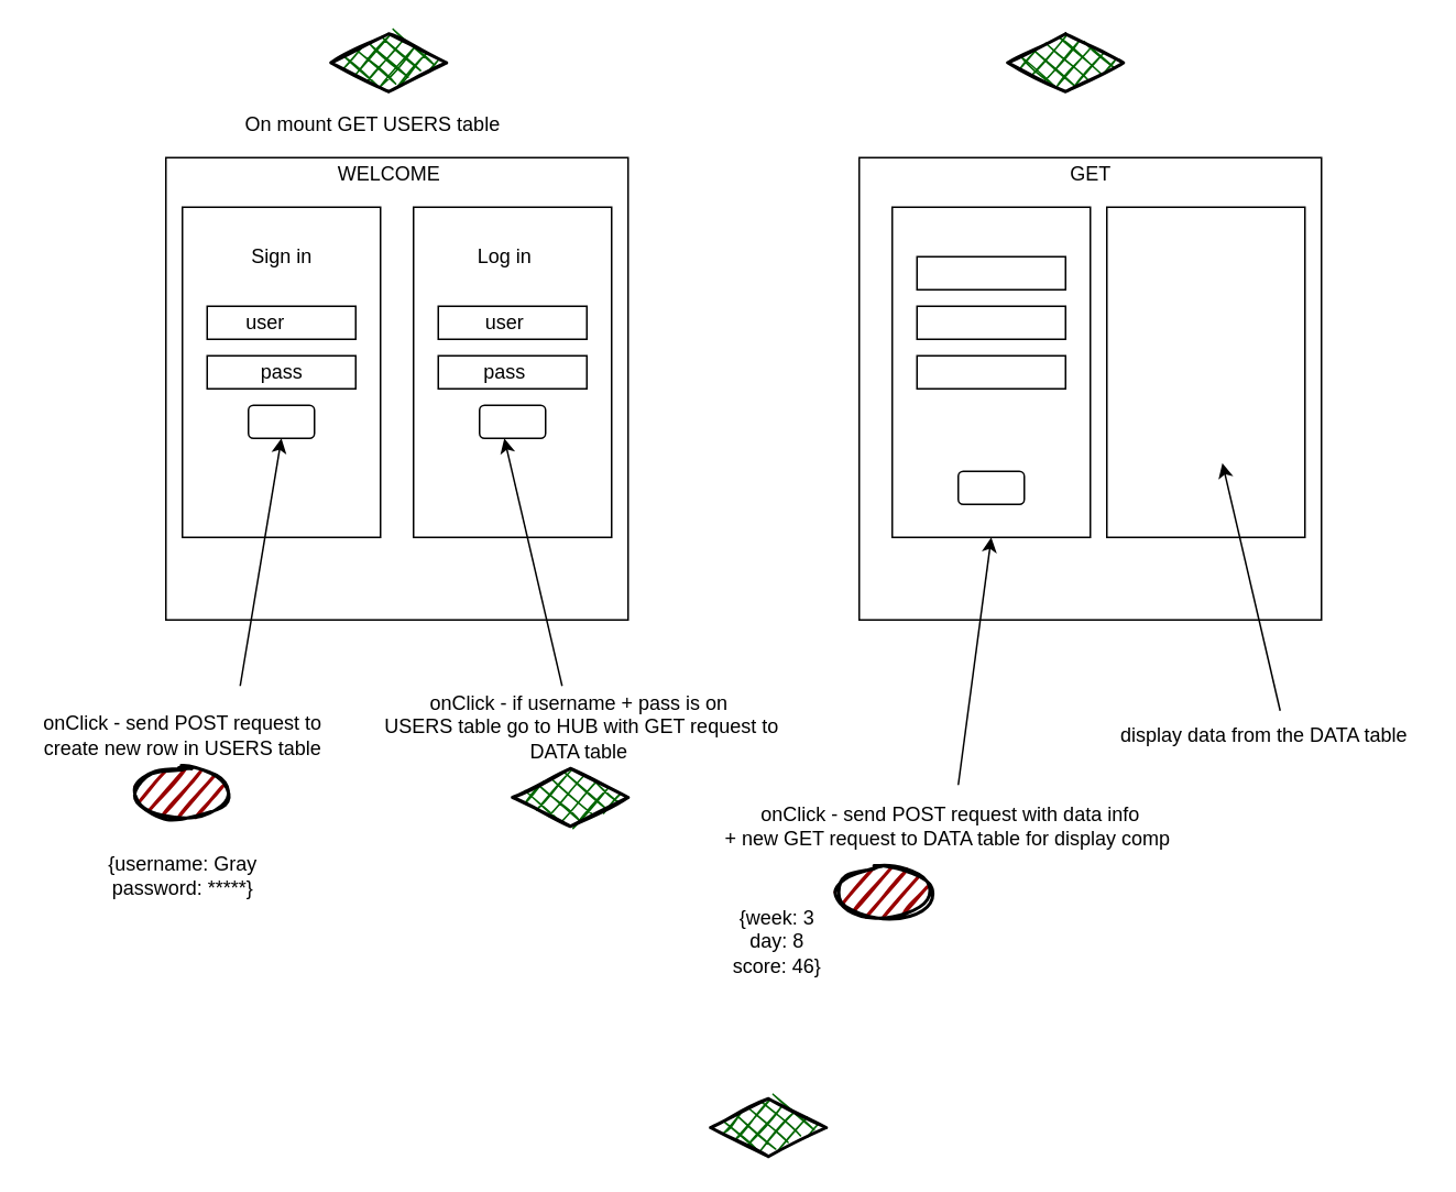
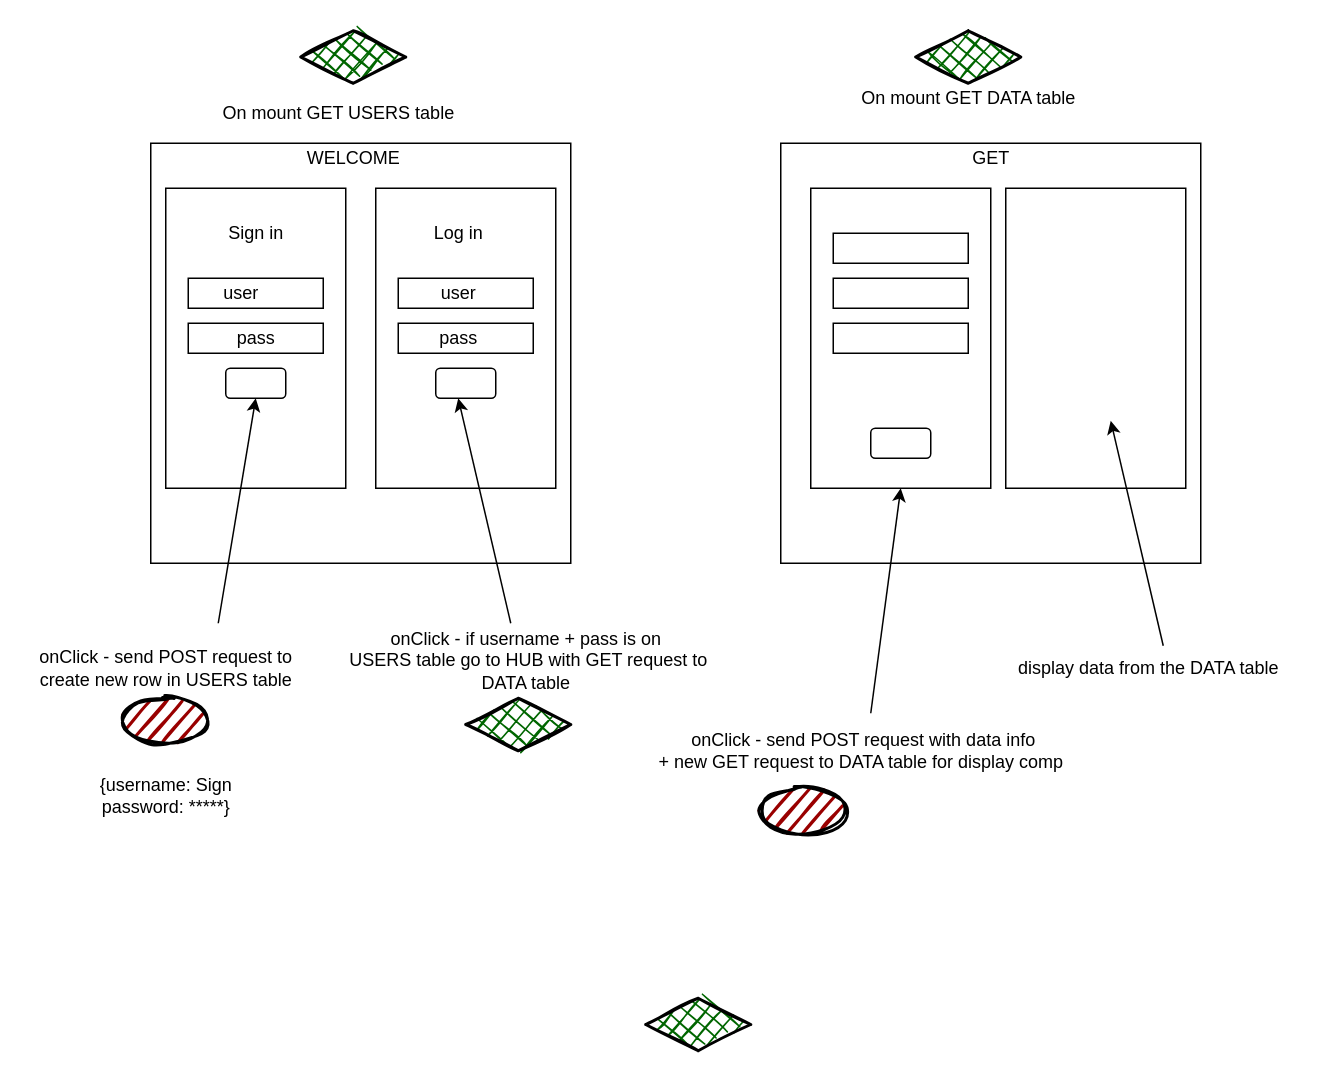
  <mxCell id="0" />
  <mxCell id="1" parent="0" />
  <mxCell id="2" value="" style="whiteSpace=wrap;html=1;aspect=fixed;" vertex="1" parent="1"><mxGeometry x="100" y="95" width="280" height="280" as="geometry" /></mxCell>
  <mxCell id="3" value="" style="whiteSpace=wrap;html=1;aspect=fixed;" vertex="1" parent="1"><mxGeometry x="520" y="95" width="280" height="280" as="geometry" /></mxCell>
  <mxCell id="4" value="" style="rounded=0;whiteSpace=wrap;html=1;" vertex="1" parent="1"><mxGeometry x="110" y="125" width="120" height="200" as="geometry" /></mxCell>
  <mxCell id="5" value="" style="rounded=0;whiteSpace=wrap;html=1;" vertex="1" parent="1"><mxGeometry x="250" y="125" width="120" height="200" as="geometry" /></mxCell>
  <mxCell id="6" value="" style="rounded=0;whiteSpace=wrap;html=1;" vertex="1" parent="1"><mxGeometry x="540" y="125" width="120" height="200" as="geometry" /></mxCell>
  <mxCell id="7" value="" style="rounded=0;whiteSpace=wrap;html=1;" vertex="1" parent="1"><mxGeometry x="670" y="125" width="120" height="200" as="geometry" /></mxCell>
  <mxCell id="8" value="On mount GET USERS table" style="text;html=1;align=center;verticalAlign=middle;resizable=0;points=[];autosize=1;strokeColor=none;fillColor=none;" vertex="1" parent="1"><mxGeometry x="140" y="65" width="170" height="20" as="geometry" /></mxCell>
+ <mxCell id="9" value="On mount GET DATA table" style="text;html=1;align=center;verticalAlign=middle;resizable=0;points=[];autosize=1;strokeColor=none;fillColor=none;" vertex="1" parent="1"><mxGeometry x="565" y="55" width="160" height="20" as="geometry" /></mxCell>
  <mxCell id="10" value="WELCOME" style="text;html=1;align=center;verticalAlign=middle;resizable=0;points=[];autosize=1;strokeColor=none;fillColor=none;" vertex="1" parent="1"><mxGeometry x="195" y="95" width="80" height="20" as="geometry" /></mxCell>
  <mxCell id="11" value="GET" style="text;html=1;align=center;verticalAlign=middle;resizable=0;points=[];autosize=1;strokeColor=none;fillColor=none;" vertex="1" parent="1"><mxGeometry x="640" y="95" width="40" height="20" as="geometry" /></mxCell>
  <mxCell id="12" value="" style="rounded=0;whiteSpace=wrap;html=1;" vertex="1" parent="1"><mxGeometry x="125" y="185" width="90" height="20" as="geometry" /></mxCell>
  <mxCell id="13" value="" style="rounded=0;whiteSpace=wrap;html=1;" vertex="1" parent="1"><mxGeometry x="125" y="215" width="90" height="20" as="geometry" /></mxCell>
  <mxCell id="14" value="" style="rounded=0;whiteSpace=wrap;html=1;" vertex="1" parent="1"><mxGeometry x="265" y="185" width="90" height="20" as="geometry" /></mxCell>
  <mxCell id="15" value="" style="rounded=0;whiteSpace=wrap;html=1;" vertex="1" parent="1"><mxGeometry x="265" y="215" width="90" height="20" as="geometry" /></mxCell>
  <mxCell id="16" value="Sign in" style="text;html=1;align=center;verticalAlign=middle;resizable=0;points=[];autosize=1;strokeColor=none;fillColor=none;" vertex="1" parent="1"><mxGeometry x="145" y="145" width="50" height="20" as="geometry" /></mxCell>
  <mxCell id="17" value="Log in" style="text;html=1;align=center;verticalAlign=middle;resizable=0;points=[];autosize=1;strokeColor=none;fillColor=none;" vertex="1" parent="1"><mxGeometry x="280" y="145" width="50" height="20" as="geometry" /></mxCell>
  <mxCell id="18" value="" style="rounded=1;whiteSpace=wrap;html=1;" vertex="1" parent="1"><mxGeometry x="150" y="245" width="40" height="20" as="geometry" /></mxCell>
  <mxCell id="19" value="" style="rounded=1;whiteSpace=wrap;html=1;" vertex="1" parent="1"><mxGeometry x="290" y="245" width="40" height="20" as="geometry" /></mxCell>
  <mxCell id="20" value="" style="endArrow=classic;html=1;entryX=0.5;entryY=1;entryDx=0;entryDy=0;" edge="1" parent="1" target="18"><mxGeometry width="50" height="50" relative="1" as="geometry"><mxPoint x="145" y="415" as="sourcePoint" /><mxPoint x="195" y="365" as="targetPoint" /></mxGeometry></mxCell>
  <mxCell id="21" value="onClick - send POST request to&lt;br&gt;create new row in USERS table" style="text;html=1;align=center;verticalAlign=middle;resizable=0;points=[];autosize=1;strokeColor=none;fillColor=none;" vertex="1" parent="1"><mxGeometry x="20" y="430" width="180" height="30" as="geometry" /></mxCell>
  <mxCell id="22" value="onClick - if username + pass is on&lt;br&gt;&amp;nbsp;USERS table go to HUB with GET request to&lt;br&gt;DATA table" style="text;html=1;align=center;verticalAlign=middle;resizable=0;points=[];autosize=1;strokeColor=none;fillColor=none;" vertex="1" parent="1"><mxGeometry x="220" y="415" width="260" height="50" as="geometry" /></mxCell>
  <mxCell id="23" value="" style="endArrow=classic;html=1;entryX=0.5;entryY=1;entryDx=0;entryDy=0;" edge="1" parent="1"><mxGeometry width="50" height="50" relative="1" as="geometry"><mxPoint x="340" y="415" as="sourcePoint" /><mxPoint x="305" y="265" as="targetPoint" /></mxGeometry></mxCell>
  <mxCell id="24" value="user" style="text;html=1;align=center;verticalAlign=middle;resizable=0;points=[];autosize=1;strokeColor=none;fillColor=none;" vertex="1" parent="1"><mxGeometry x="285" y="185" width="40" height="20" as="geometry" /></mxCell>
  <mxCell id="25" value="user" style="text;html=1;align=center;verticalAlign=middle;resizable=0;points=[];autosize=1;strokeColor=none;fillColor=none;" vertex="1" parent="1"><mxGeometry x="140" y="185" width="40" height="20" as="geometry" /></mxCell>
  <mxCell id="26" value="pass" style="text;html=1;align=center;verticalAlign=middle;resizable=0;points=[];autosize=1;strokeColor=none;fillColor=none;" vertex="1" parent="1"><mxGeometry x="285" y="215" width="40" height="20" as="geometry" /></mxCell>
  <mxCell id="27" value="pass" style="text;html=1;align=center;verticalAlign=middle;resizable=0;points=[];autosize=1;strokeColor=none;fillColor=none;" vertex="1" parent="1"><mxGeometry x="150" y="215" width="40" height="20" as="geometry" /></mxCell>
  <mxCell id="28" value="" style="endArrow=classic;html=1;entryX=0.5;entryY=1;entryDx=0;entryDy=0;" edge="1" parent="1"><mxGeometry width="50" height="50" relative="1" as="geometry"><mxPoint x="580" y="475" as="sourcePoint" /><mxPoint x="600" y="325" as="targetPoint" /></mxGeometry></mxCell>
  <mxCell id="29" value="" style="rounded=1;whiteSpace=wrap;html=1;" vertex="1" parent="1"><mxGeometry x="580" y="285" width="40" height="20" as="geometry" /></mxCell>
  <mxCell id="30" value="" style="rounded=0;whiteSpace=wrap;html=1;" vertex="1" parent="1"><mxGeometry x="555" y="155" width="90" height="20" as="geometry" /></mxCell>
  <mxCell id="31" value="" style="rounded=0;whiteSpace=wrap;html=1;" vertex="1" parent="1"><mxGeometry x="555" y="185" width="90" height="20" as="geometry" /></mxCell>
  <mxCell id="32" value="" style="rounded=0;whiteSpace=wrap;html=1;" vertex="1" parent="1"><mxGeometry x="555" y="215" width="90" height="20" as="geometry" /></mxCell>
  <mxCell id="33" value="onClick - send POST request with data info&lt;br&gt;+ new GET request to DATA table for display comp&amp;nbsp;" style="text;html=1;align=center;verticalAlign=middle;resizable=0;points=[];autosize=1;strokeColor=none;fillColor=none;" vertex="1" parent="1"><mxGeometry x="430" y="485" width="290" height="30" as="geometry" /></mxCell>
  <mxCell id="34" value="" style="endArrow=classic;html=1;entryX=0.5;entryY=1;entryDx=0;entryDy=0;" edge="1" parent="1"><mxGeometry width="50" height="50" relative="1" as="geometry"><mxPoint x="775" y="430" as="sourcePoint" /><mxPoint x="740" y="280" as="targetPoint" /></mxGeometry></mxCell>
  <mxCell id="35" value="display data from the DATA table" style="text;html=1;align=center;verticalAlign=middle;resizable=0;points=[];autosize=1;strokeColor=none;fillColor=none;" vertex="1" parent="1"><mxGeometry x="670" y="435" width="190" height="20" as="geometry" /></mxCell>
  <mxCell id="36" value="" style="ellipse;whiteSpace=wrap;html=1;strokeWidth=2;fillWeight=2;hachureGap=8;fillColor=#990000;fillStyle=dots;sketch=1;" vertex="1" parent="1"><mxGeometry x="80" y="465" width="60" height="30" as="geometry" /></mxCell>
  <mxCell id="37" value="" style="ellipse;whiteSpace=wrap;html=1;strokeWidth=2;fillWeight=2;hachureGap=8;fillColor=#990000;fillStyle=dots;sketch=1;" vertex="1" parent="1"><mxGeometry x="505" y="525" width="60" height="30" as="geometry" /></mxCell>
  <mxCell id="38" value="" style="rhombus;whiteSpace=wrap;html=1;strokeWidth=2;fillWeight=-1;hachureGap=8;fillStyle=cross-hatch;fillColor=#006600;sketch=1;" vertex="1" parent="1"><mxGeometry x="200" y="20" width="70" height="35" as="geometry" /></mxCell>
  <mxCell id="39" value="" style="rhombus;whiteSpace=wrap;html=1;strokeWidth=2;fillWeight=-1;hachureGap=8;fillStyle=cross-hatch;fillColor=#006600;sketch=1;" vertex="1" parent="1"><mxGeometry x="610" y="20" width="70" height="35" as="geometry" /></mxCell>
  <mxCell id="40" value="" style="rhombus;whiteSpace=wrap;html=1;strokeWidth=2;fillWeight=-1;hachureGap=8;fillStyle=cross-hatch;fillColor=#006600;sketch=1;" vertex="1" parent="1"><mxGeometry x="310" y="465" width="70" height="35" as="geometry" /></mxCell>
  <mxCell id="41" value="" style="rhombus;whiteSpace=wrap;html=1;strokeWidth=2;fillWeight=-1;hachureGap=8;fillStyle=cross-hatch;fillColor=#006600;sketch=1;" vertex="1" parent="1"><mxGeometry x="430" y="665" width="70" height="35" as="geometry" /></mxCell>
- <mxCell id="42" value="{username: Gray&lt;br&gt;password: *****}" style="text;html=1;align=center;verticalAlign=middle;resizable=0;points=[];autosize=1;strokeColor=none;fillColor=none;" vertex="1" parent="1"><mxGeometry x="55" y="515" width="110" height="30" as="geometry" /></mxCell>
- <mxCell id="43" value="{week: 3&lt;br&gt;day: 8&lt;br&gt;score: 46}" style="text;html=1;align=center;verticalAlign=middle;resizable=0;points=[];autosize=1;strokeColor=none;fillColor=none;" vertex="1" parent="1"><mxGeometry x="435" y="545" width="70" height="50" as="geometry" /></mxCell>
+ <mxCell id="42" value="{username: Sign&lt;br&gt;password: *****}" style="text;html=1;align=center;verticalAlign=middle;resizable=0;points=[];autosize=1;strokeColor=none;fillColor=none;" vertex="1" parent="1"><mxGeometry x="55" y="515" width="110" height="30" as="geometry" /></mxCell>
